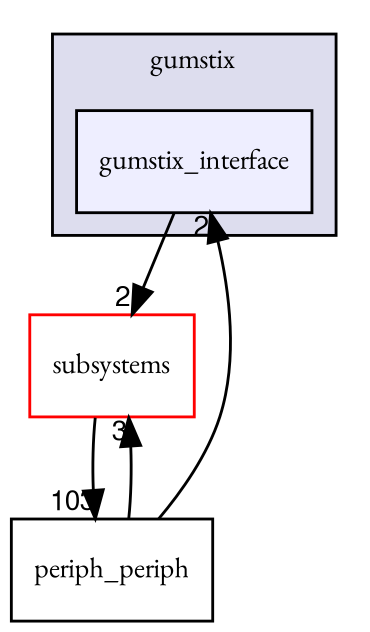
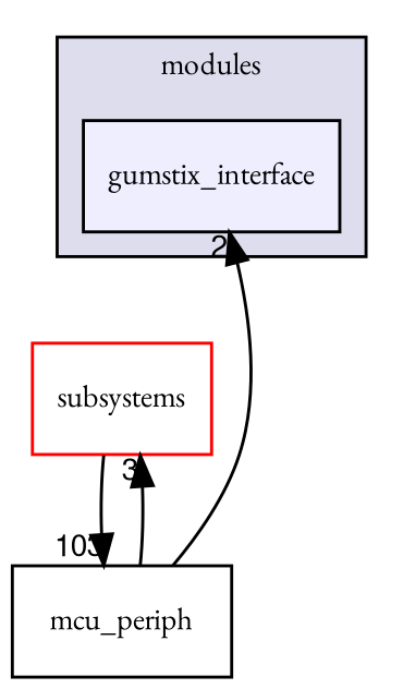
  digraph {
    compound=true
    fontname="EB Garamond"
    node [fontname="EB Garamond" fontsize=10 shape=box style=filled]
    edge [fontname="EB Garamond" headlabel=2 labeldistance=1.5 labelfontname=FreeSans labelfontsize=10]
    n1 [fillcolor="#eeeeff" label=gumstix_interface pencolor=black]
    n2 [color=red fillcolor=white label=subsystems]
-   n3 [label=periph_periph style=""]
+   n3 [label=mcu_periph style=""]
    subgraph cluster_1 {
      bgcolor="#ddddee"
      fontsize=10
-     label=gumstix
+     label=modules
      pencolor=black
      n1
    }
-   n1 -> n2
    n2 -> n3 [headlabel=103]
    n3 -> n1
    n3 -> n2 [headlabel=3]
  }
